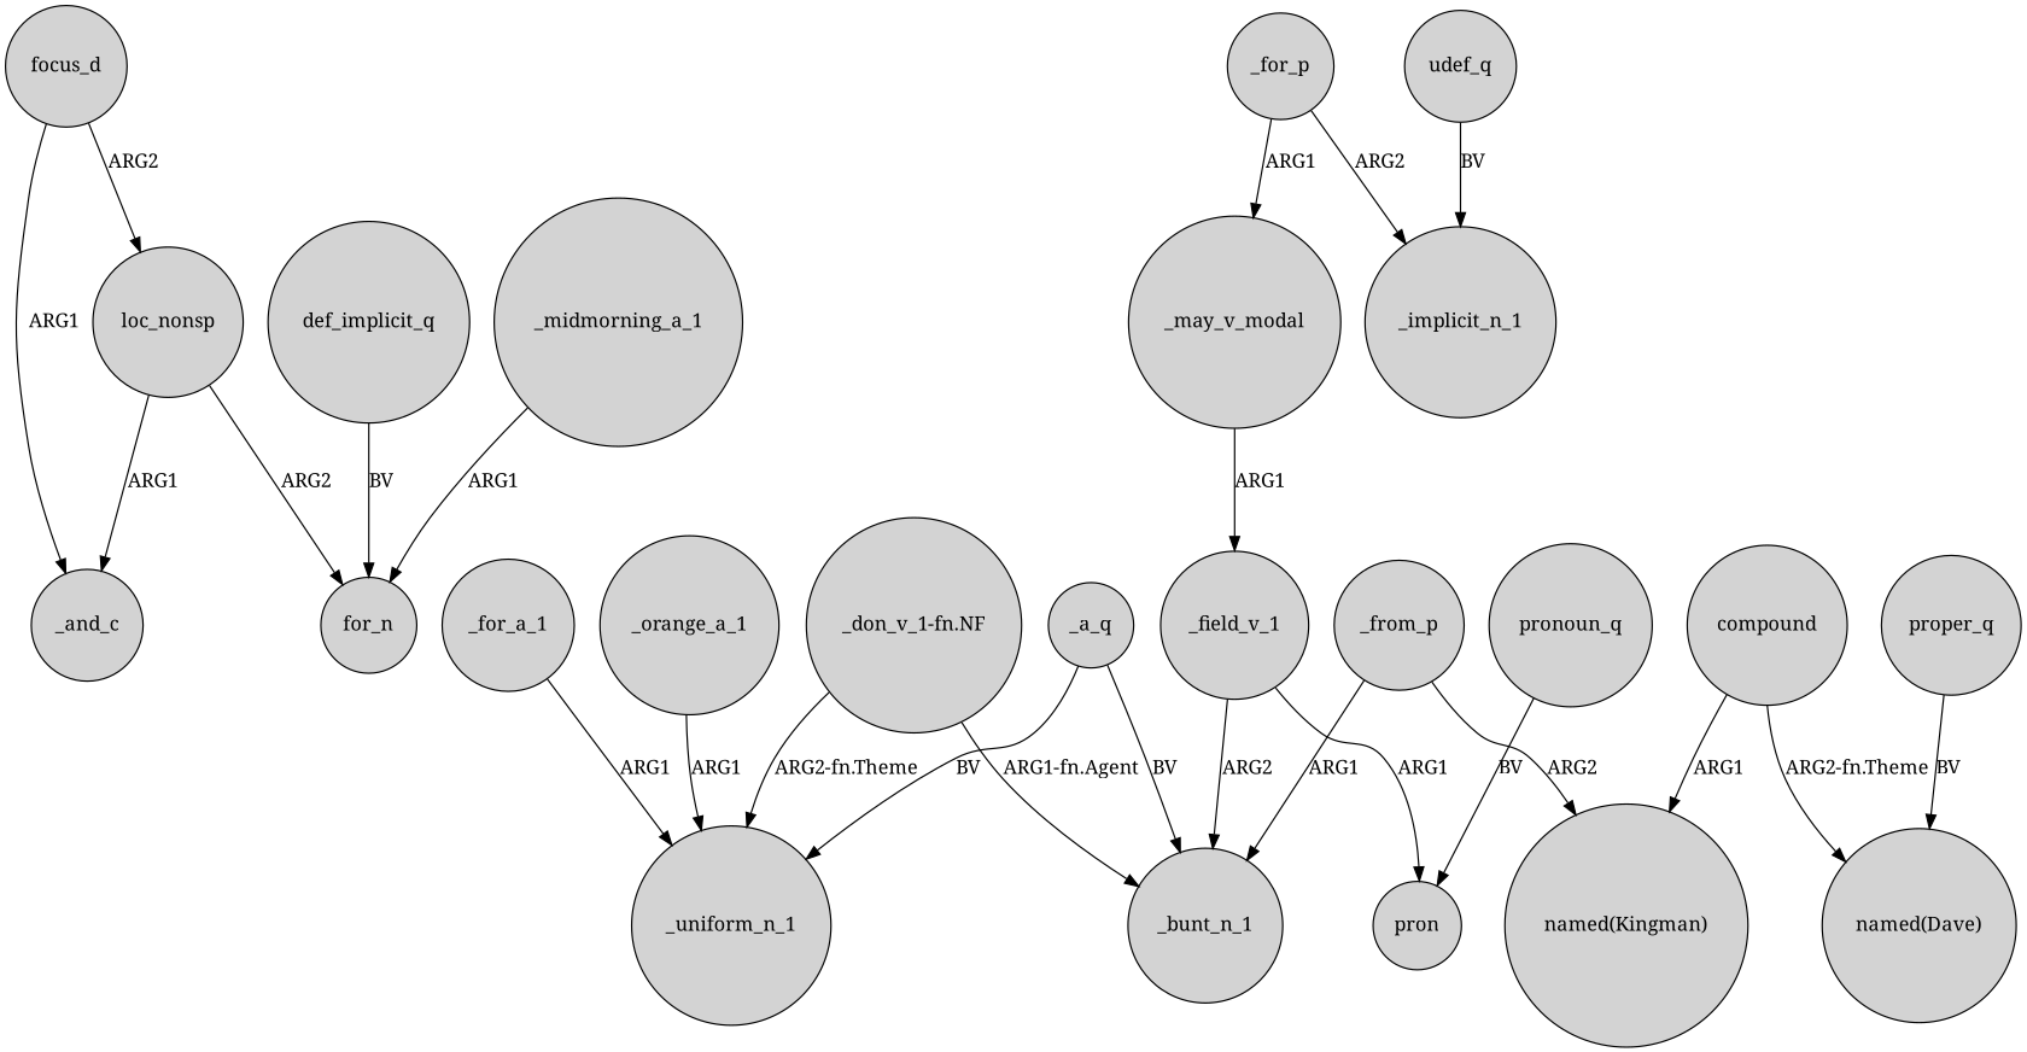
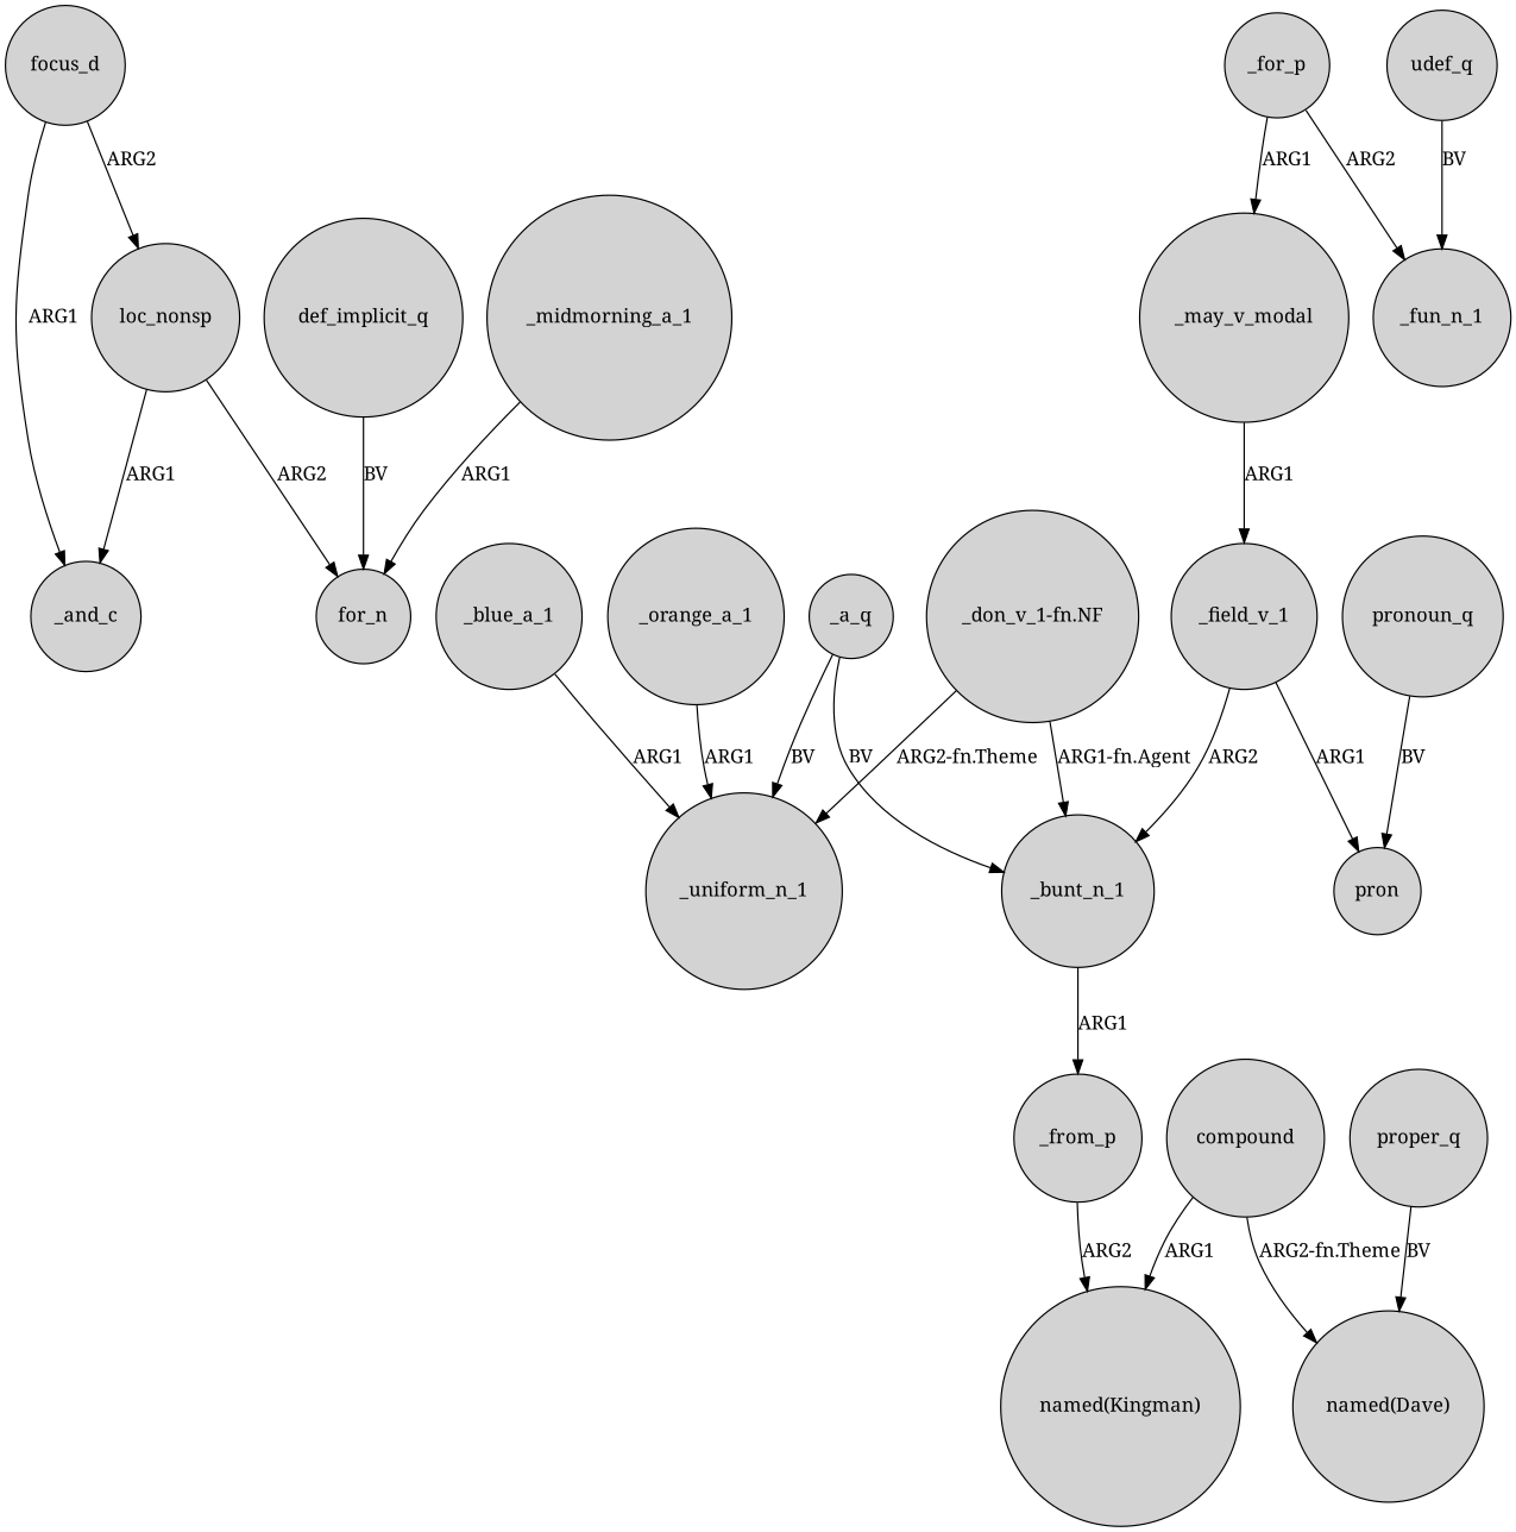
  digraph {
    fontname="Noto Serif"
    node [fontname="Noto Serif" shape=circle style=filled]
    edge [fontname="Noto Serif"]
    loc_nonsp
    _and_c
    n3 [label=for_n]
    focus_d
    _from_p
    _bunt_n_1
    "named(Kingman)"
    _orange_a_1
    _uniform_n_1
    udef_q
-   _fun_n_1 [label=_implicit_n_1]
+   _fun_n_1
    "_don_v_1-fn.NF"
    _for_p
    _may_v_modal
    _field_v_1
    pron
    _midmorning_a_1
    _a_q
    pronoun_q
    compound
    "named(Dave)"
    proper_q
-   _blue_a_1 [label=_for_a_1]
+   _blue_a_1
    def_implicit_q
    loc_nonsp -> _and_c [label=ARG1]
    loc_nonsp -> n3 [label=ARG2]
    focus_d -> loc_nonsp [label=ARG2]
    focus_d -> _and_c [label=ARG1]
-   _from_p -> _bunt_n_1 [label=ARG1]
+   _bunt_n_1 -> _from_p [label=ARG1]
    _from_p -> "named(Kingman)" [label=ARG2]
    _orange_a_1 -> _uniform_n_1 [label=ARG1]
    udef_q -> _fun_n_1 [label=BV]
    "_don_v_1-fn.NF" -> _bunt_n_1 [label="ARG1-fn.Agent"]
    "_don_v_1-fn.NF" -> _uniform_n_1 [label="ARG2-fn.Theme"]
    _for_p -> _fun_n_1 [label=ARG2]
    _for_p -> _may_v_modal [label=ARG1]
    _may_v_modal -> _field_v_1 [label=ARG1]
    _field_v_1 -> _bunt_n_1 [label=ARG2]
    _field_v_1 -> pron [label=ARG1]
    _midmorning_a_1 -> n3 [label=ARG1]
    _a_q -> _bunt_n_1 [label=BV]
    _a_q -> _uniform_n_1 [label=BV]
    pronoun_q -> pron [label=BV]
    compound -> "named(Kingman)" [label=ARG1]
    compound -> "named(Dave)" [label="ARG2-fn.Theme"]
    proper_q -> "named(Dave)" [label=BV]
    _blue_a_1 -> _uniform_n_1 [label=ARG1]
    def_implicit_q -> n3 [label=BV]
  }
